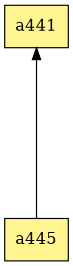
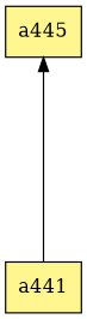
  digraph {
    rankdir=BT
    ranksep=2.0
    node [fillcolor=khaki1 shape=record style=filled]
    n1 [label="{a445}"]
    n2 [label="{a441}"]
-   n1 -> n2
+   n2 -> n1
  }
